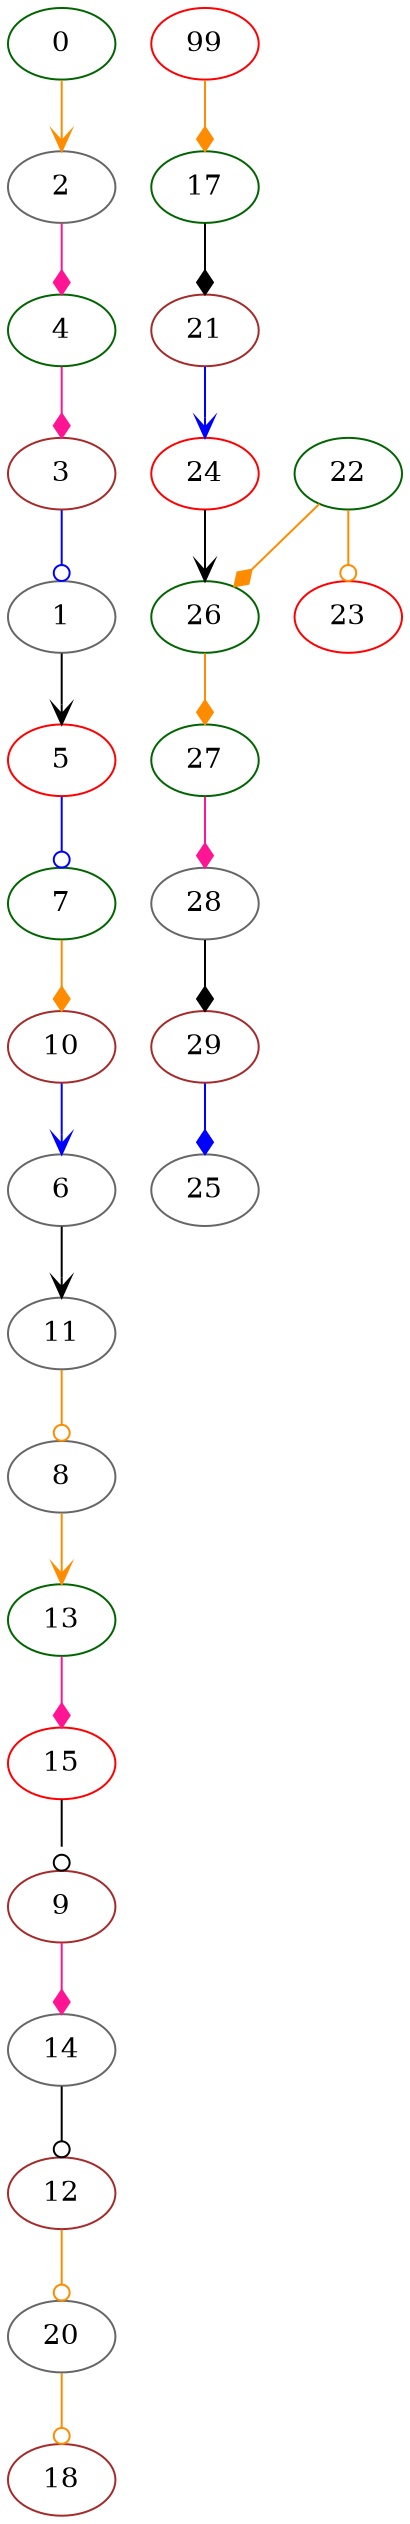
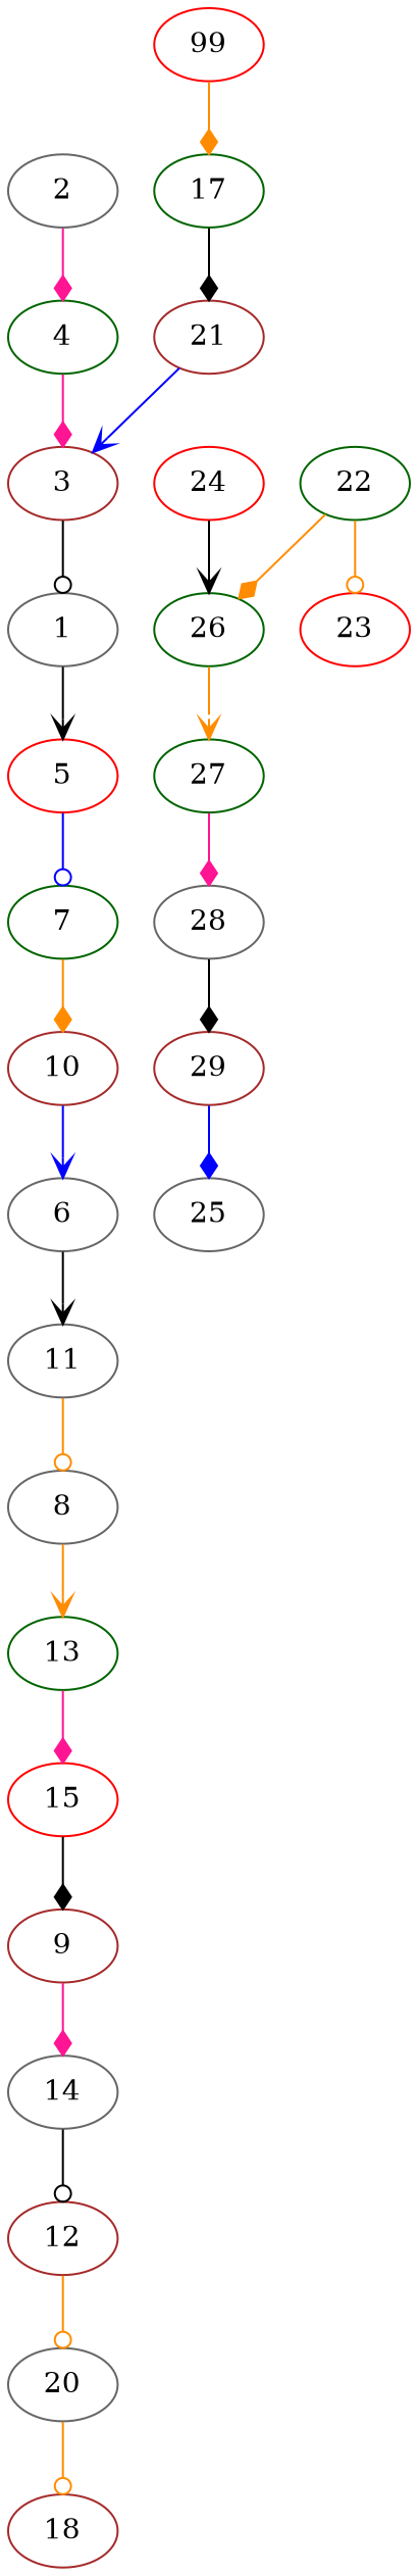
  digraph {
    node [color=gray40]
    edge [arrowhead=diamond color=darkorange]
-   n1 [color=darkgreen label=0]
    n2 [label=2]
    n3 [color=darkgreen label=4]
    n4 [color=brown label=3]
    n5 [label=1]
    n6 [color=red label=5]
    n7 [color=darkgreen label=7]
    n8 [color=brown label=10]
    n9 [label=6]
    n10 [label=11]
    n11 [label=8]
    n12 [color=darkgreen label=13]
    n13 [color=red label=15]
    n14 [color=brown label=9]
    n15 [label=14]
    n16 [color=brown label=12]
    n17 [label=20]
    n18 [color=brown label=18]
    n19 [color=red label=99]
    n20 [color=darkgreen label=17]
    n21 [color=brown label=21]
    n22 [color=red label=24]
    n23 [color=darkgreen label=26]
    n24 [color=darkgreen label=22]
    n25 [color=red label=23]
    n26 [color=darkgreen label=27]
    n27 [label=28]
    n28 [color=brown label=29]
    n29 [label=25]
-   n1 -> n2 [arrowhead=vee]
    n2 -> n3 [color=deeppink]
    n3 -> n4 [color=deeppink]
-   n4 -> n5 [arrowhead=odot color=blue]
+   n4 -> n5 [arrowhead=odot color=black]
    n5 -> n6 [arrowhead=vee color=black]
    n6 -> n7 [arrowhead=odot color=blue]
    n7 -> n8
    n8 -> n9 [arrowhead=vee color=blue]
    n9 -> n10 [arrowhead=vee color=black]
    n10 -> n11 [arrowhead=odot]
    n11 -> n12 [arrowhead=vee]
    n12 -> n13 [color=deeppink]
-   n13 -> n14 [arrowhead=odot color=black]
+   n13 -> n14 [color=black]
    n14 -> n15 [color=deeppink]
    n15 -> n16 [arrowhead=odot color=black]
    n16 -> n17 [arrowhead=odot]
    n17 -> n18 [arrowhead=odot]
    n19 -> n20
    n20 -> n21 [color=black]
-   n21 -> n22 [arrowhead=vee color=blue]
+   n21 -> n4 [arrowhead=vee color=blue]
    n22 -> n23 [arrowhead=vee color=black]
-   n23 -> n26
+   n23 -> n26 [arrowhead=vee]
    n24 -> n23
    n24 -> n25 [arrowhead=odot]
    n26 -> n27 [color=deeppink]
    n27 -> n28 [color=black]
    n28 -> n29 [color=blue]
  }
